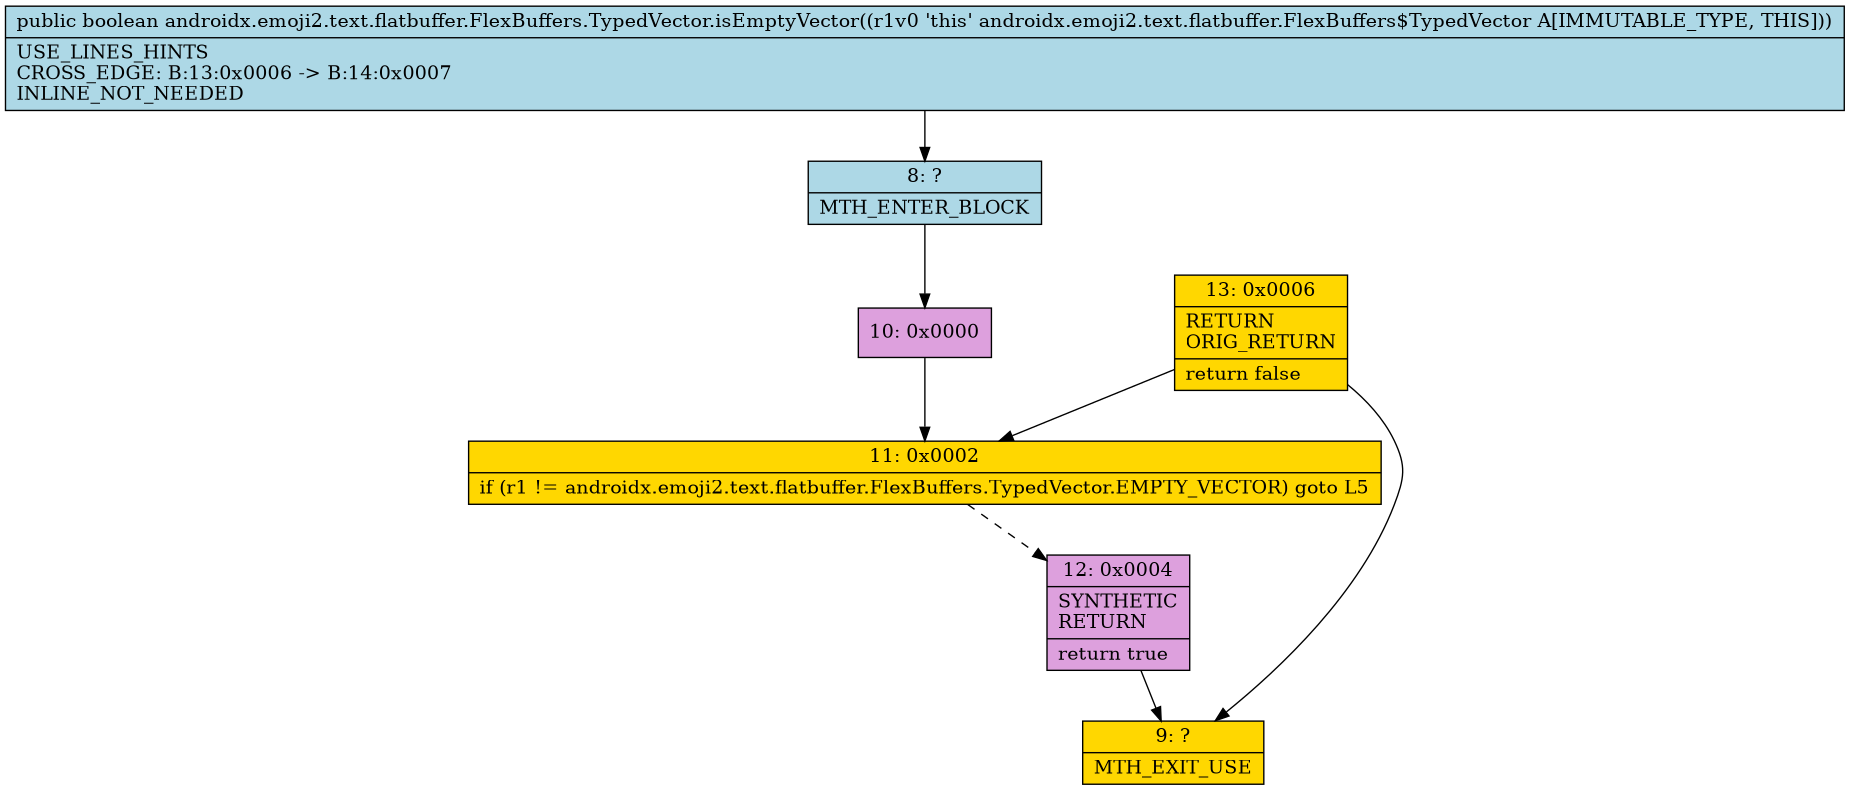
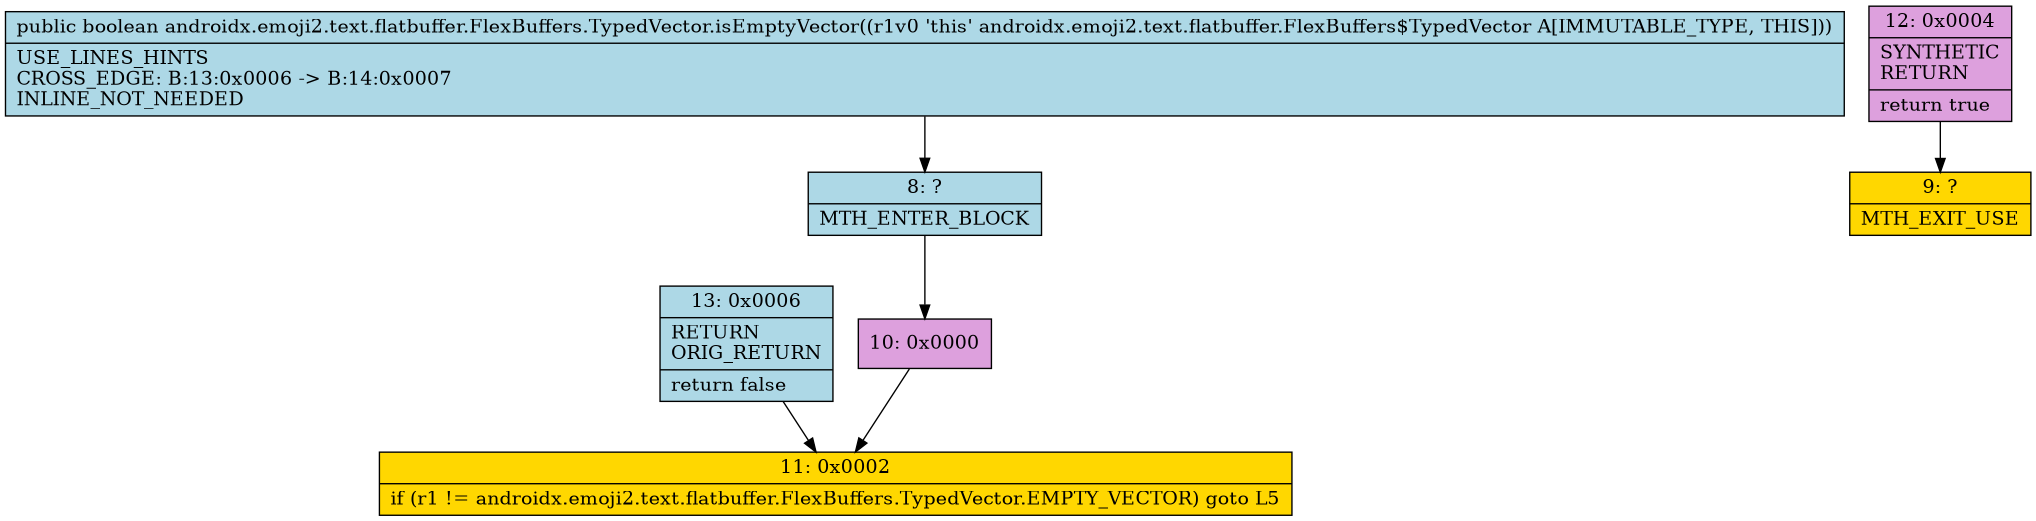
  digraph {
    node [fillcolor=lightblue shape=record style=filled]
    n1 [label="{8\:\ ?|MTH_ENTER_BLOCK\l}"]
    n2 [fillcolor=plum label="{10\:\ 0x0000}"]
    n3 [fillcolor=gold label="{11\:\ 0x0002|if (r1 != androidx.emoji2.text.flatbuffer.FlexBuffers.TypedVector.EMPTY_VECTOR) goto L5\l}"]
    n4 [fillcolor=plum label="{12\:\ 0x0004|SYNTHETIC\lRETURN\l|return true\l}"]
    n5 [fillcolor=gold label="{9\:\ ?|MTH_EXIT_USE\l}"]
-   n6 [fillcolor=gold label="{13\:\ 0x0006|RETURN\lORIG_RETURN\l|return false\l}"]
+   n6 [label="{13\:\ 0x0006|RETURN\lORIG_RETURN\l|return false\l}"]
    n7 [label="{public boolean androidx.emoji2.text.flatbuffer.FlexBuffers.TypedVector.isEmptyVector((r1v0 'this' androidx.emoji2.text.flatbuffer.FlexBuffers$TypedVector A[IMMUTABLE_TYPE, THIS]))  | USE_LINES_HINTS\lCROSS_EDGE: B:13:0x0006 \-\> B:14:0x0007\lINLINE_NOT_NEEDED\l}"]
    n1 -> n2
    n2 -> n3
-   n3 -> n4 [style=dashed]
    n4 -> n5
    n6 -> n3
-   n6 -> n5
    n7 -> n1
  }
